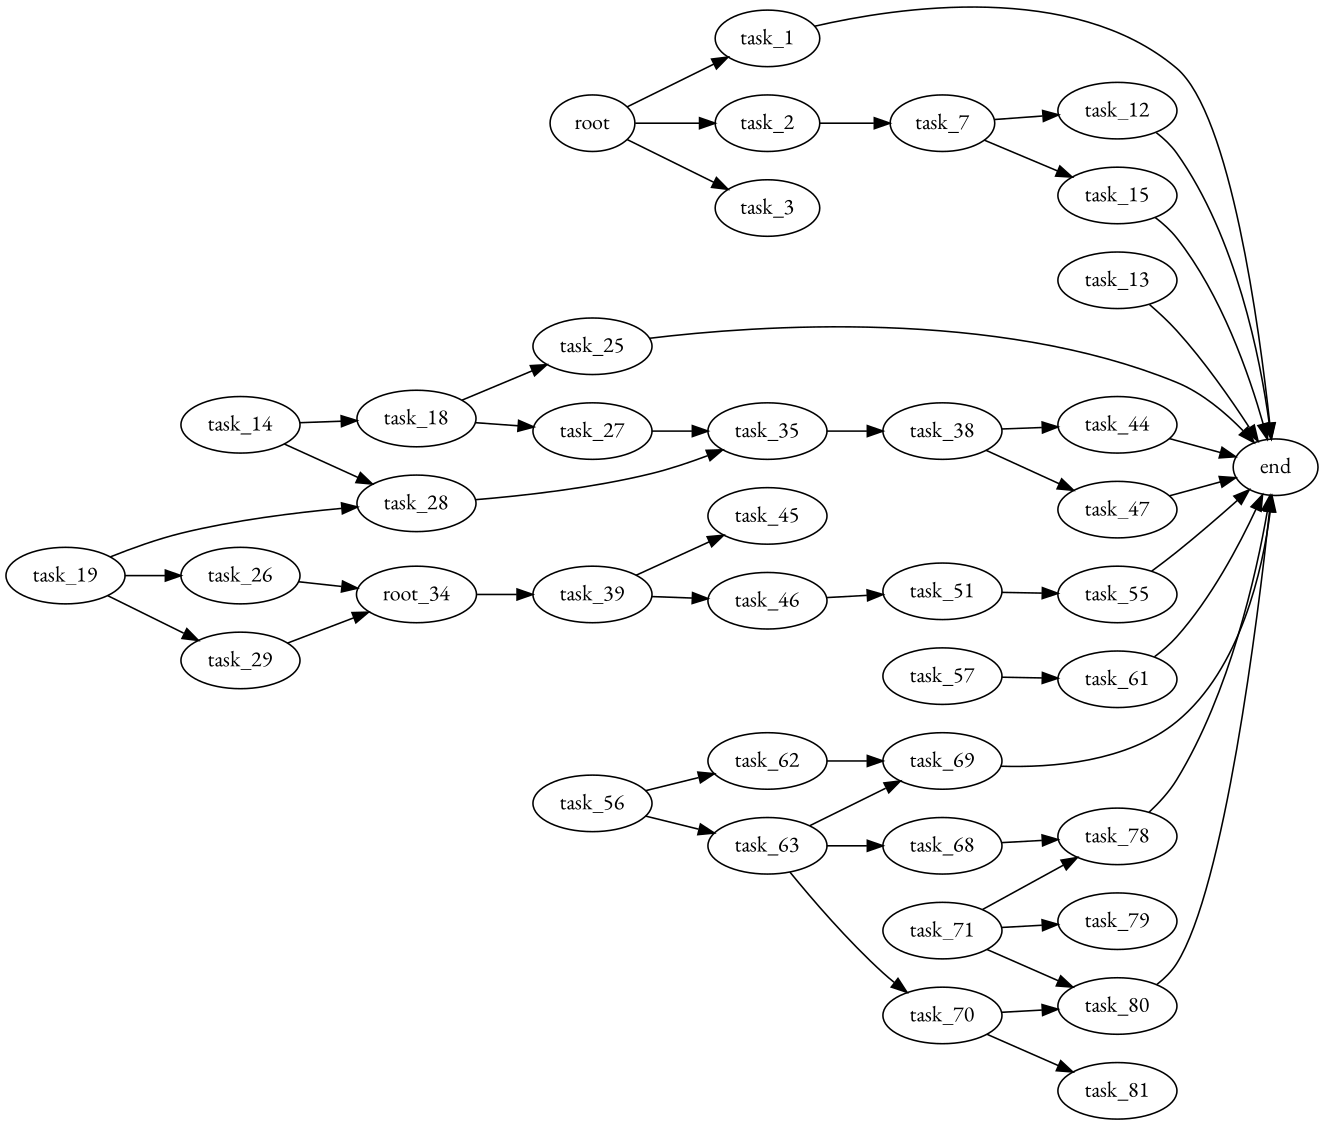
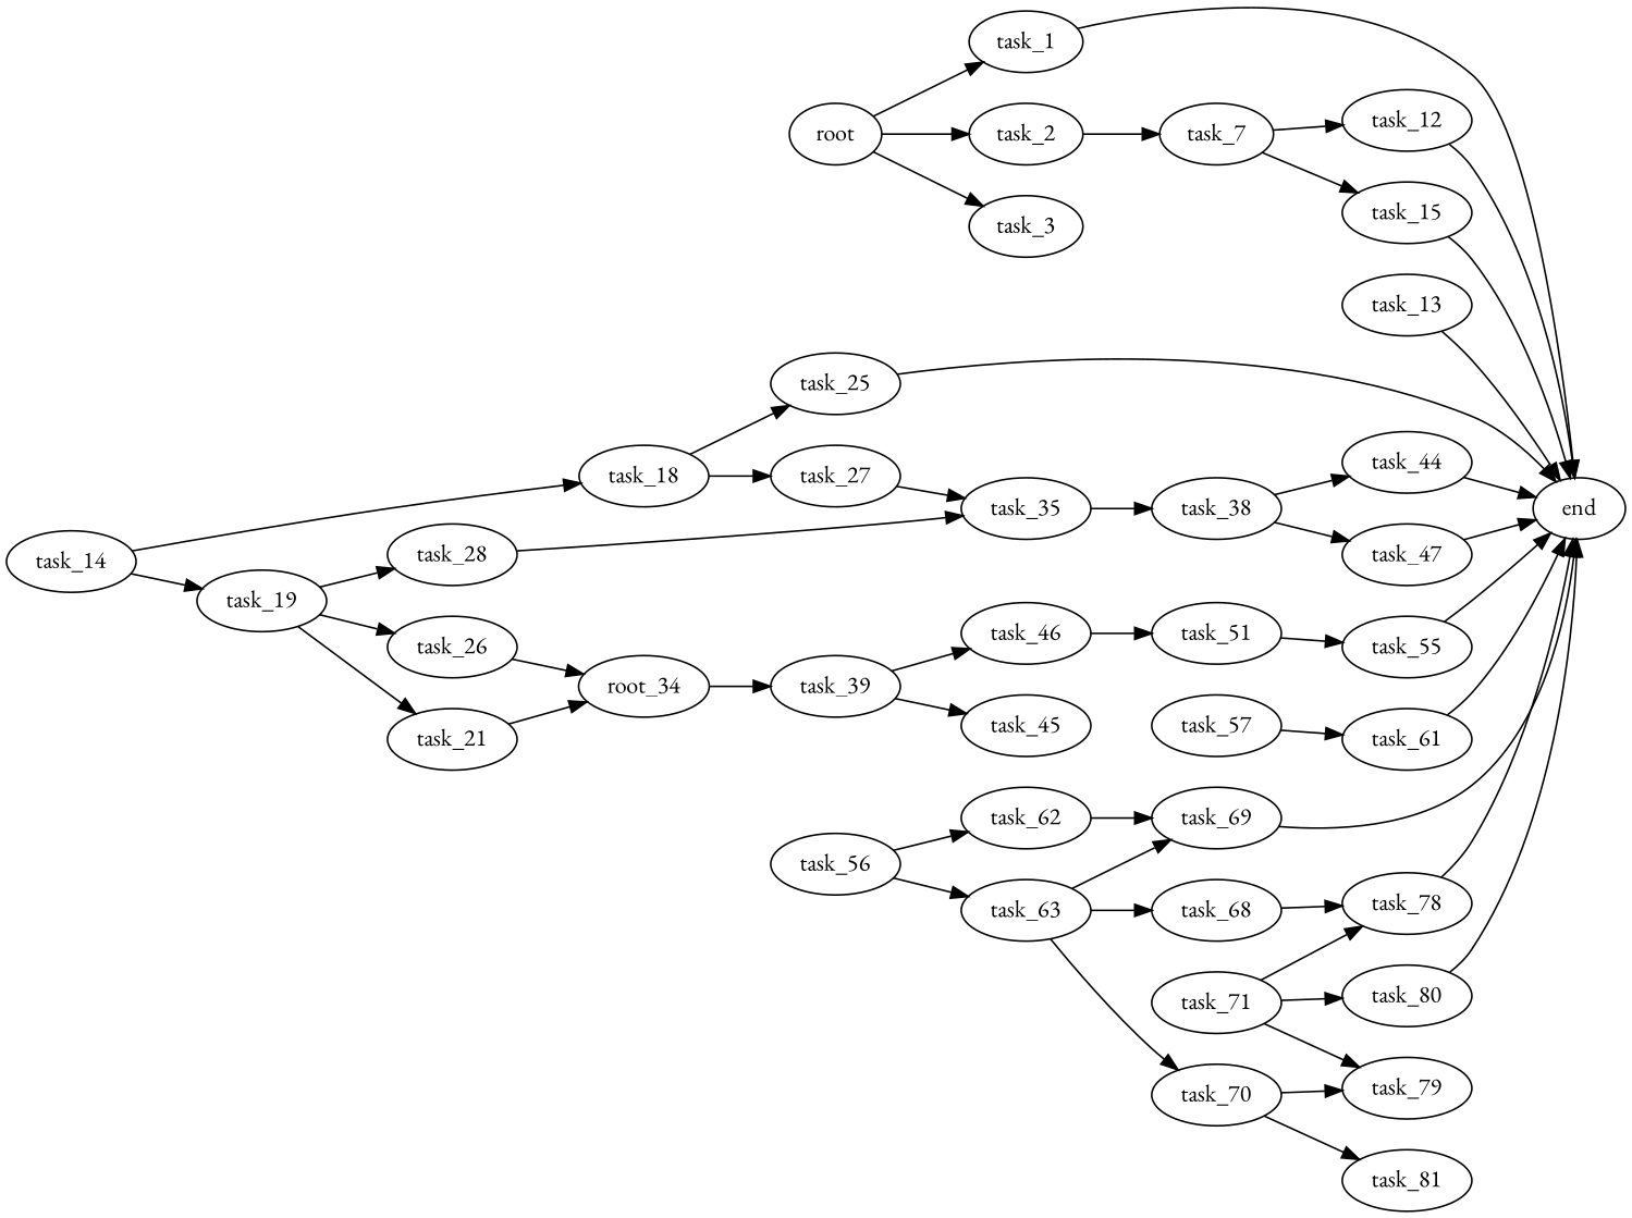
  digraph {
    fontname="EB Garamond"
    rankdir=LR
    node [fontname="EB Garamond"]
    edge [fontname="EB Garamond"]
    root
    task_1
    task_2
    task_3
    end
    task_7
    task_12
    task_15
    task_13
    task_14
    task_18
    task_19
    task_25
    task_27
    task_26
    task_28
-   task_29
+   task_29 [label=task_21]
    task_35
    n19 [label=root_34]
    task_38
    task_39
    task_45
    task_46
    task_44
    task_47
    task_51
    task_55
    task_56
    task_62
    task_63
    task_57
    task_61
    task_69
    task_68
    task_70
    task_78
    task_80
    task_81
    task_71
    task_79
    root -> task_1
    root -> task_2
    root -> task_3
    task_1 -> end
    task_2 -> task_7
    task_7 -> task_12
    task_7 -> task_15
    task_12 -> end
    task_15 -> end
    task_13 -> end
    task_14 -> task_18
-   task_14 -> task_28
+   task_14 -> task_19
    task_18 -> task_25
    task_18 -> task_27
    task_19 -> task_26
    task_19 -> task_28
    task_19 -> task_29
    task_25 -> end
    task_27 -> task_35
    task_26 -> n19
    task_28 -> task_35
    task_29 -> n19
    task_35 -> task_38
    n19 -> task_39
    task_38 -> task_44
    task_38 -> task_47
    task_39 -> task_45
    task_39 -> task_46
    task_46 -> task_51
    task_44 -> end
    task_47 -> end
    task_51 -> task_55
    task_55 -> end
    task_56 -> task_62
    task_56 -> task_63
    task_62 -> task_69
    task_63 -> task_69
    task_63 -> task_68
    task_63 -> task_70
    task_57 -> task_61
    task_61 -> end
    task_69 -> end
    task_68 -> task_78
-   task_70 -> task_80
+   task_70 -> task_79
    task_70 -> task_81
    task_78 -> end
    task_80 -> end
    task_71 -> task_78
    task_71 -> task_80
    task_71 -> task_79
  }
